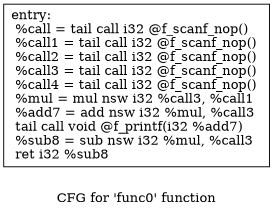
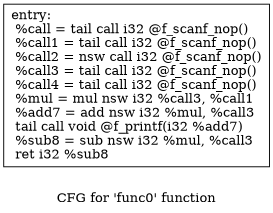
  digraph {
    label="CFG for 'func0' function"
-   n1 [label="{entry:\l  %call = tail call i32 @f_scanf_nop()\l  %call1 = tail call i32 @f_scanf_nop()\l  %call2 = tail call i32 @f_scanf_nop()\l  %call3 = tail call i32 @f_scanf_nop()\l  %call4 = tail call i32 @f_scanf_nop()\l  %mul = mul nsw i32 %call3, %call1\l  %add7 = add nsw i32 %mul, %call3\l  tail call void @f_printf(i32 %add7)\l  %sub8 = sub nsw i32 %mul, %call3\l  ret i32 %sub8\l}" shape=record]
+   n1 [label="{entry:\l  %call = tail call i32 @f_scanf_nop()\l  %call1 = tail call i32 @f_scanf_nop()\l  %call2 = nsw call i32 @f_scanf_nop()\l  %call3 = tail call i32 @f_scanf_nop()\l  %call4 = tail call i32 @f_scanf_nop()\l  %mul = mul nsw i32 %call3, %call1\l  %add7 = add nsw i32 %mul, %call3\l  tail call void @f_printf(i32 %add7)\l  %sub8 = sub nsw i32 %mul, %call3\l  ret i32 %sub8\l}" shape=record]
  }
